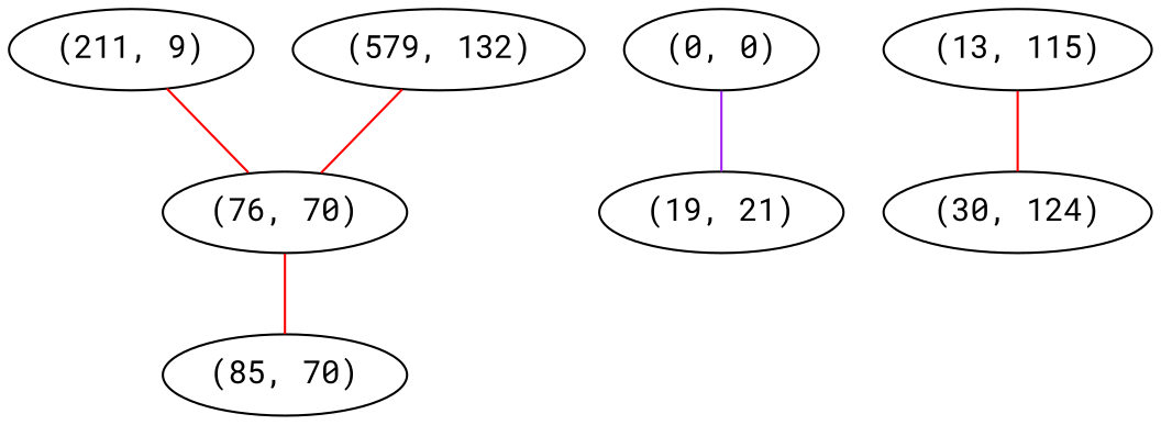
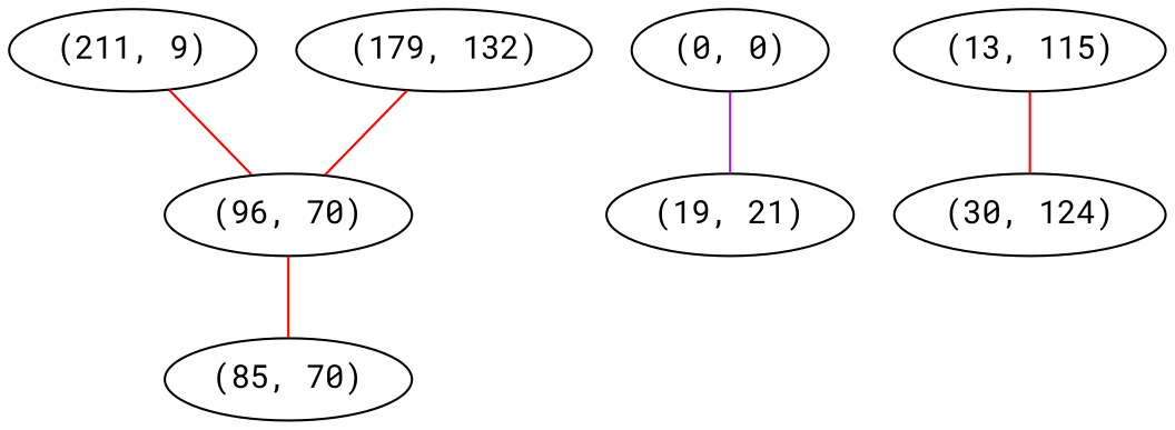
  graph {
    fontname="Roboto Mono"
    node [fontname="Roboto Mono"]
    edge [color=red fontname="Roboto Mono" weight=1]
    "(211, 9)"
-   "(96, 70)" [label="(76, 70)"]
+   "(96, 70)"
    "(85, 70)"
-   "(179, 132)" [label="(579, 132)"]
+   "(179, 132)"
    "(0, 0)"
    "(19, 21)"
    n7 [label="(30, 124)"]
    "(13, 115)"
    "(211, 9)" -- "(96, 70)"
    "(96, 70)" -- "(85, 70)"
    "(179, 132)" -- "(96, 70)"
    "(0, 0)" -- "(19, 21)" [color=purple weight=4]
    "(13, 115)" -- n7
  }
